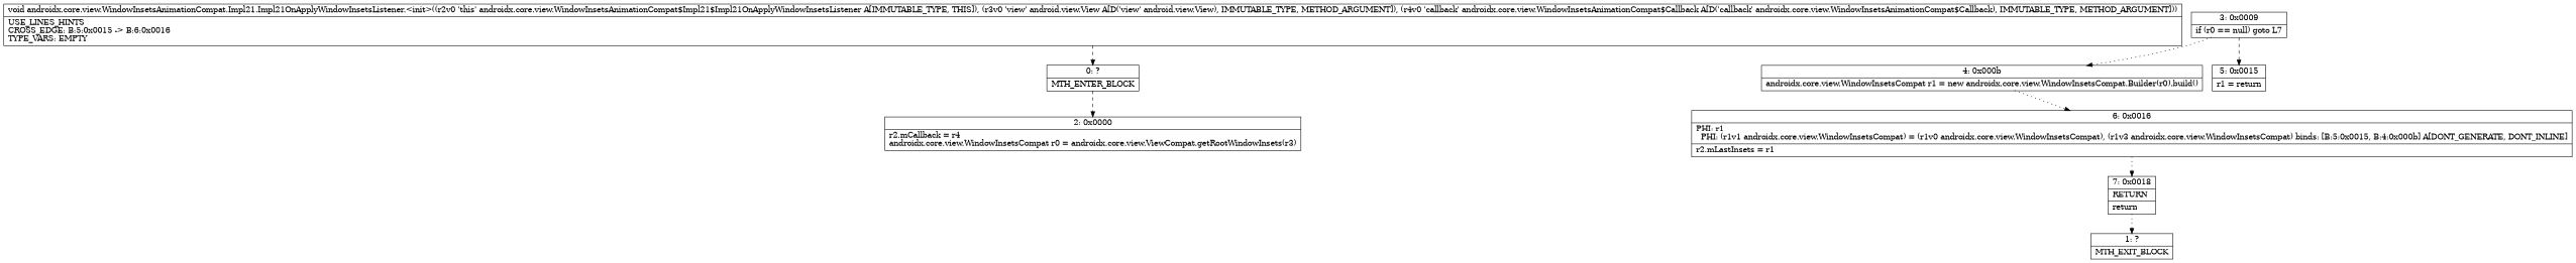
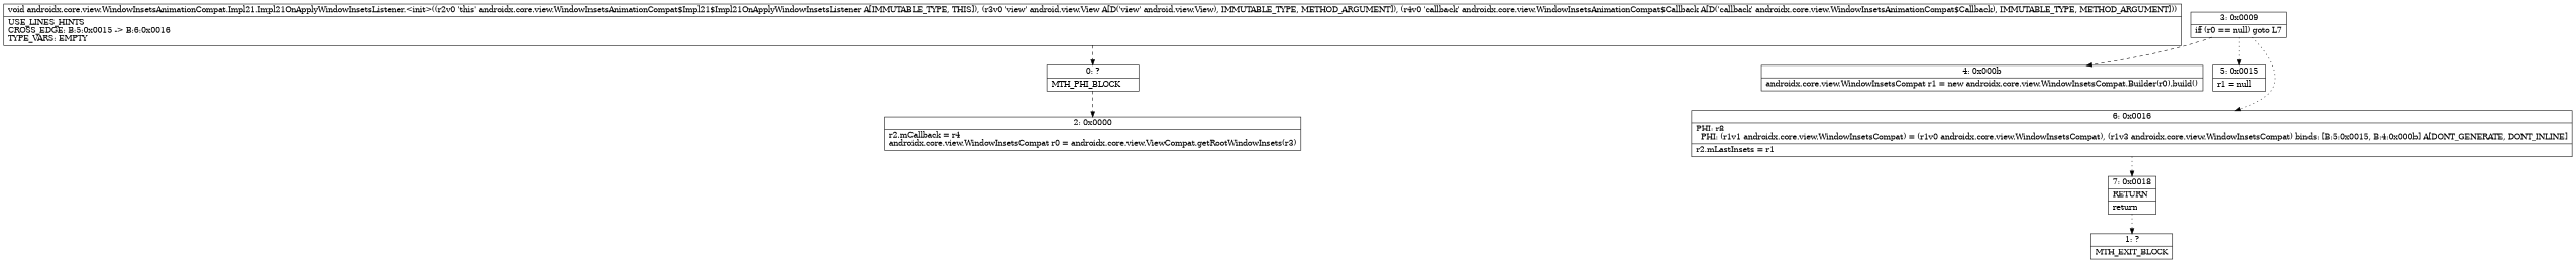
  digraph {
    node [shape=record]
    edge [style=dashed]
-   n1 [label="{0\:\ ?|MTH_ENTER_BLOCK\l}"]
+   n1 [label="{0\:\ ?|MTH_PHI_BLOCK\l}"]
    n2 [label="{2\:\ 0x0000|r2.mCallback = r4\landroidx.core.view.WindowInsetsCompat r0 = androidx.core.view.ViewCompat.getRootWindowInsets(r3)\l}"]
    n3 [label="{3\:\ 0x0009|if (r0 == null) goto L7\l}"]
    n4 [label="{4\:\ 0x000b|androidx.core.view.WindowInsetsCompat r1 = new androidx.core.view.WindowInsetsCompat.Builder(r0).build()\l}"]
-   n5 [label="{5\:\ 0x0015|r1 = return\l}"]
-   n6 [label="{6\:\ 0x0016|PHI: r1 \l  PHI: (r1v1 androidx.core.view.WindowInsetsCompat) = (r1v0 androidx.core.view.WindowInsetsCompat), (r1v3 androidx.core.view.WindowInsetsCompat) binds: [B:5:0x0015, B:4:0x000b] A[DONT_GENERATE, DONT_INLINE]\l|r2.mLastInsets = r1\l}"]
+   n5 [label="{5\:\ 0x0015|r1 = null\l}"]
+   n6 [label="{6\:\ 0x0016|PHI: r8 \l  PHI: (r1v1 androidx.core.view.WindowInsetsCompat) = (r1v0 androidx.core.view.WindowInsetsCompat), (r1v3 androidx.core.view.WindowInsetsCompat) binds: [B:5:0x0015, B:4:0x000b] A[DONT_GENERATE, DONT_INLINE]\l|r2.mLastInsets = r1\l}"]
    n7 [label="{7\:\ 0x0018|RETURN\l|return\l}"]
    n8 [label="{1\:\ ?|MTH_EXIT_BLOCK\l}"]
    n9 [label="{void androidx.core.view.WindowInsetsAnimationCompat.Impl21.Impl21OnApplyWindowInsetsListener.\<init\>((r2v0 'this' androidx.core.view.WindowInsetsAnimationCompat$Impl21$Impl21OnApplyWindowInsetsListener A[IMMUTABLE_TYPE, THIS]), (r3v0 'view' android.view.View A[D('view' android.view.View), IMMUTABLE_TYPE, METHOD_ARGUMENT]), (r4v0 'callback' androidx.core.view.WindowInsetsAnimationCompat$Callback A[D('callback' androidx.core.view.WindowInsetsAnimationCompat$Callback), IMMUTABLE_TYPE, METHOD_ARGUMENT]))  | USE_LINES_HINTS\lCROSS_EDGE: B:5:0x0015 \-\> B:6:0x0016\lTYPE_VARS: EMPTY\l}"]
    n1 -> n2
-   n3 -> n4 [style=dotted]
-   n3 -> n5
-   n4 -> n6 [style=dotted]
+   n3 -> n4
+   n3 -> n5 [style=dotted]
+   n3 -> n6 [style=dotted]
    n6 -> n7 [style=dotted]
    n7 -> n8 [style=dotted]
    n9 -> n1
  }
